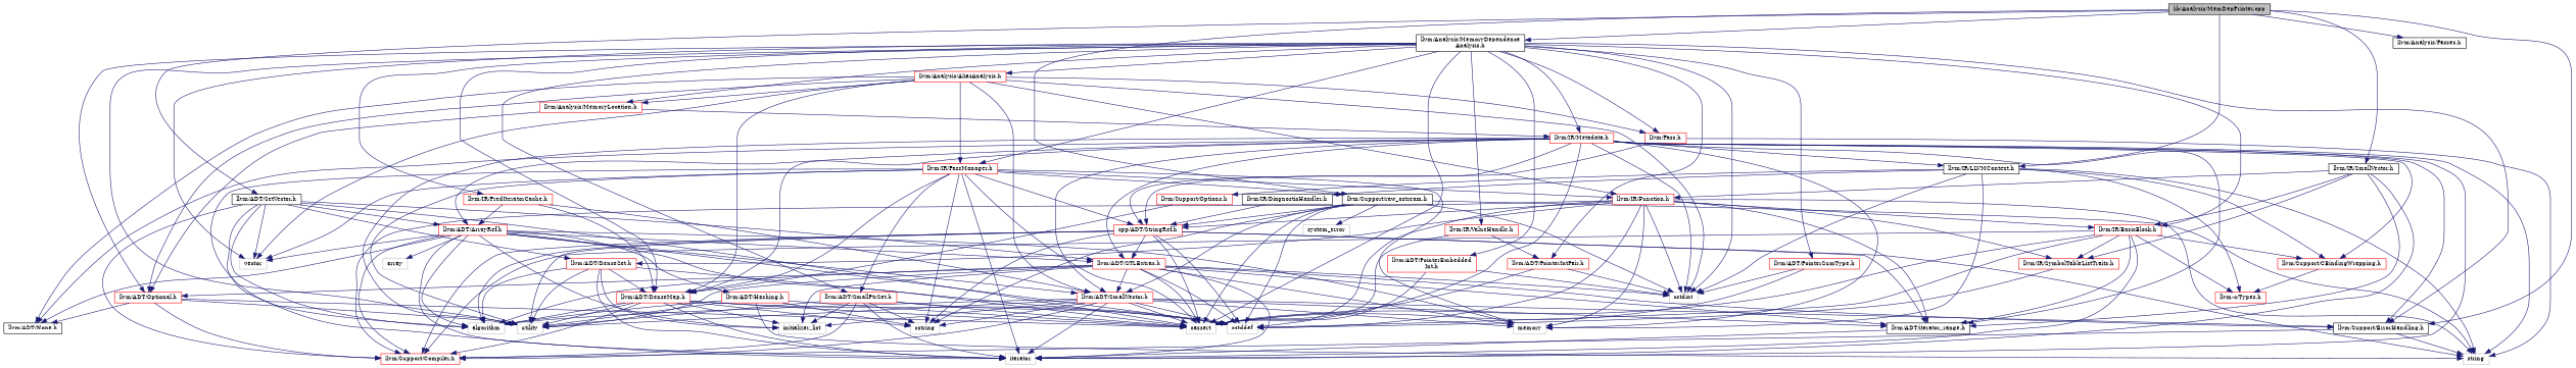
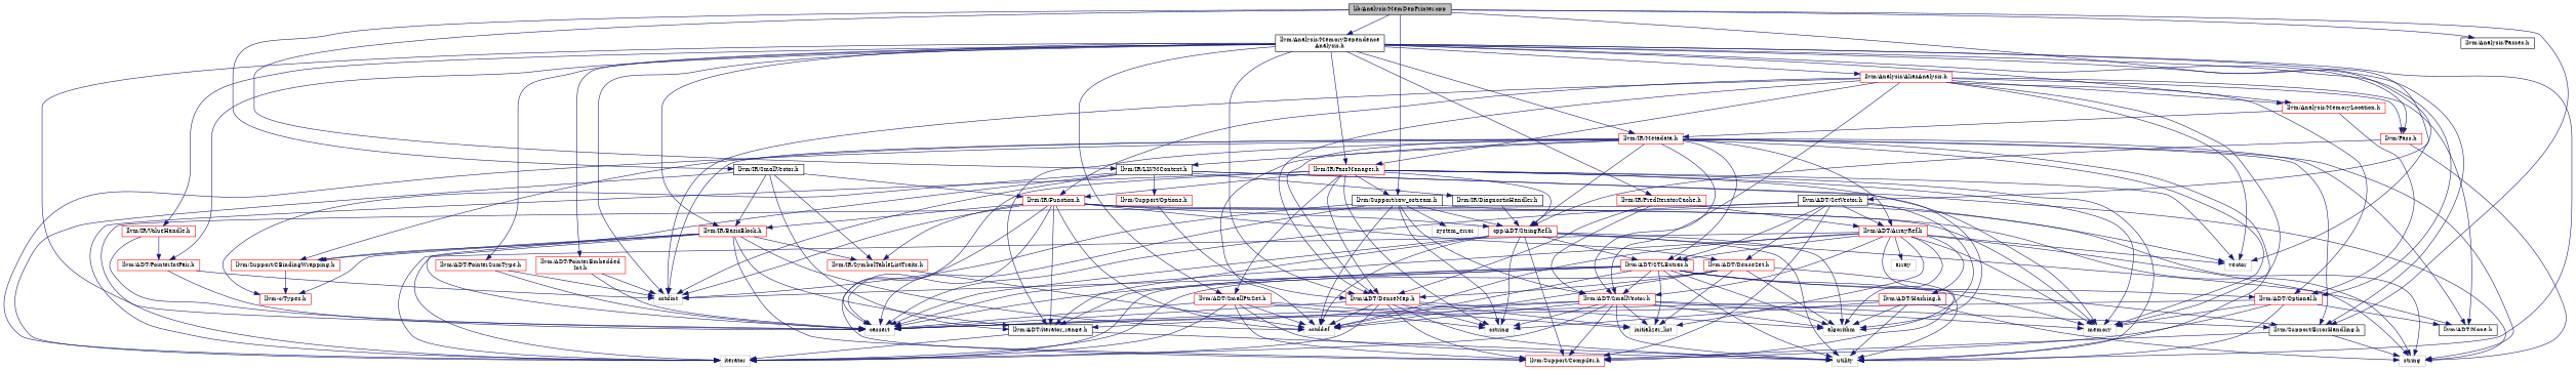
  digraph {
    fontname="DejaVu Serif"
    node [color=red fontname="DejaVu Serif" fontsize=10 shape=box]
    edge [color=midnightblue fontname="DejaVu Serif" fontsize=10 labelfontname=Helvetica labelfontsize=10 style=solid]
    n1 [color=black fillcolor=grey75 fontcolor=black height=0.2 label="lib/Analysis/MemDepPrinter.cpp" style=filled width=0.4]
    n2 [color=black height=0.2 label="llvm/ADT/SetVector.h" width=0.4]
    n3 [color=black height=0.2 label="llvm/Support/ErrorHandling.h" width=0.4]
    n4 [color=black height=0.2 label="llvm/Analysis/MemoryDependence\lAnalysis.h" width=0.4]
    n5 [color=black height=0.2 label="llvm/IR/LLVMContext.h" width=0.4]
    n6 [color=black height=0.2 label="llvm/Support/raw_ostream.h" width=0.4]
    n7 [color=black height=0.2 label="llvm/Analysis/Passes.h" width=0.4]
    n8 [color=black height=0.2 label="llvm/IR/SmallVector.h" width=0.4]
    n9 [height=0.2 label="llvm/ADT/ArrayRef.h" width=0.4]
    n10 [color=grey75 height=0.2 label=algorithm width=0.4]
    n11 [color=grey75 height=0.2 label=cassert width=0.4]
    n12 [color=grey75 height=0.2 label=iterator width=0.4]
    n13 [height=0.2 label="llvm/Support/Compiler.h" width=0.4]
    n14 [height=0.2 label="llvm/ADT/STLExtras.h" width=0.4]
    n15 [color=grey75 height=0.2 label=vector width=0.4]
    n16 [height=0.2 label="llvm/ADT/DenseSet.h" width=0.4]
    n17 [color=grey75 height=0.2 label=string width=0.4]
    n18 [color=grey75 height=0.2 label=utility width=0.4]
    n19 [height=0.2 label="llvm/ADT/Optional.h" width=0.4]
    n20 [color=grey75 height=0.2 label=cstdint width=0.4]
    n21 [height=0.2 label="llvm/ADT/DenseMap.h" width=0.4]
    n22 [height=0.2 label="llvm/ADT/PointerEmbedded\lInt.h" width=0.4]
    n23 [height=0.2 label="llvm/ADT/PointerIntPair.h" width=0.4]
    n24 [height=0.2 label="llvm/ADT/PointerSumType.h" width=0.4]
    n25 [height=0.2 label="llvm/ADT/SmallPtrSet.h" width=0.4]
    n26 [height=0.2 label="llvm/Analysis/AliasAnalysis.h" width=0.4]
    n27 [height=0.2 label="llvm/Analysis/MemoryLocation.h" width=0.4]
    n28 [height=0.2 label="llvm/IR/Metadata.h" width=0.4]
    n29 [height=0.2 label="llvm/IR/BasicBlock.h" width=0.4]
    n30 [height=0.2 label="llvm/IR/PassManager.h" width=0.4]
    n31 [height=0.2 label="llvm/Pass.h" width=0.4]
    n32 [height=0.2 label="llvm/IR/PredIteratorCache.h" width=0.4]
    n33 [height=0.2 label="llvm/IR/ValueHandle.h" width=0.4]
    n34 [color=grey75 height=0.2 label=memory width=0.4]
    n35 [height=0.2 label="llvm/Support/CBindingWrapping.h" width=0.4]
    n36 [height=0.2 label="llvm-c/Types.h" width=0.4]
    n37 [color=black height=0.2 label="llvm/IR/DiagnosticHandler.h" width=0.4]
    n38 [height=0.2 label="llvm/Support/Options.h" width=0.4]
    n39 [height=0.2 label="llvm/ADT/SmallVector.h" width=0.4]
    n40 [color=grey75 height=0.2 label=cstddef width=0.4]
    n41 [color=grey75 height=0.2 label=cstring width=0.4]
    n42 [height=0.2 label="cpp/ADT/StringRef.h" width=0.4]
    n43 [color=grey75 height=0.2 label=system_error width=0.4]
    n44 [color=black height=0.2 label="llvm/ADT/iterator_range.h" width=0.4]
    n45 [height=0.2 label="llvm/IR/Function.h" width=0.4]
    n46 [height=0.2 label="llvm/IR/SymbolTableListTraits.h" width=0.4]
    n47 [height=0.2 label="llvm/ADT/Hashing.h" width=0.4]
    n48 [color=black height=0.2 label="llvm/ADT/None.h" width=0.4]
    n49 [color=grey75 height=0.2 label=initializer_list width=0.4]
    n50 [color=grey75 height=0.2 label=array width=0.4]
    n1 -> n2
    n1 -> n3
    n1 -> n4
    n1 -> n5
    n1 -> n6
    n1 -> n7
    n1 -> n8
    n2 -> n9
    n2 -> n10
    n2 -> n11
    n2 -> n12
    n2 -> n13
    n2 -> n14
    n2 -> n15
    n2 -> n16
    n3 -> n13
    n3 -> n17
    n4 -> n3
    n4 -> n11
    n4 -> n15
    n4 -> n18
    n4 -> n19
    n4 -> n20
    n4 -> n21
    n4 -> n22
    n4 -> n23
    n4 -> n24
    n4 -> n25
    n4 -> n26
    n4 -> n27
    n4 -> n28
    n4 -> n29
    n4 -> n30
    n4 -> n31
    n4 -> n32
    n4 -> n33
    n5 -> n17
    n5 -> n20
    n5 -> n34
    n5 -> n35
    n5 -> n36
    n5 -> n37
    n5 -> n38
    n6 -> n11
    n6 -> n17
    n6 -> n20
    n6 -> n39
    n6 -> n40
    n6 -> n41
    n6 -> n42
    n6 -> n43
    n8 -> n12
    n8 -> n29
    n8 -> n44
    n8 -> n45
    n8 -> n46
    n9 -> n10
    n9 -> n11
    n9 -> n12
    n9 -> n13
    n9 -> n14
    n9 -> n15
    n9 -> n34
    n9 -> n39
    n9 -> n40
    n9 -> n47
    n9 -> n48
    n9 -> n49
    n9 -> n50
    n14 -> n3
    n14 -> n10
    n14 -> n11
    n14 -> n12
    n14 -> n18
    n14 -> n19
    n14 -> n20
    n14 -> n34
    n14 -> n39
    n14 -> n40
    n14 -> n44
    n14 -> n49
    n16 -> n10
    n16 -> n12
    n16 -> n18
    n16 -> n21
    n16 -> n40
    n16 -> n49
    n19 -> n11
    n19 -> n13
    n19 -> n18
+   n19 -> n34
    n19 -> n48
    n21 -> n10
    n21 -> n11
    n21 -> n12
    n21 -> n13
    n21 -> n18
    n21 -> n40
    n21 -> n41
    n21 -> n49
    n22 -> n11
    n22 -> n20
    n23 -> n11
    n23 -> n20
    n24 -> n11
    n24 -> n20
    n25 -> n11
    n25 -> n12
    n25 -> n13
    n25 -> n18
    n25 -> n40
    n25 -> n41
    n25 -> n49
    n26 -> n15
    n26 -> n19
    n26 -> n20
    n26 -> n21
    n26 -> n27
    n26 -> n30
    n26 -> n31
+   n26 -> n34
    n26 -> n39
    n26 -> n45
    n26 -> n48
    n27 -> n19
    n27 -> n28
    n28 -> n3
    n28 -> n5
    n28 -> n9
    n28 -> n12
    n28 -> n14
    n28 -> n17
    n28 -> n18
    n28 -> n20
    n28 -> n21
    n28 -> n34
    n28 -> n35
    n28 -> n39
    n28 -> n40
    n28 -> n42
    n28 -> n44
    n28 -> n48
    n29 -> n11
    n29 -> n12
    n29 -> n13
    n29 -> n35
    n29 -> n36
    n29 -> n40
    n29 -> n44
    n29 -> n46
    n30 -> n6
    n30 -> n10
    n30 -> n11
    n30 -> n12
    n30 -> n15
    n30 -> n18
    n30 -> n21
    n30 -> n25
    n30 -> n34
    n30 -> n41
    n30 -> n42
    n30 -> n45
    n31 -> n17
    n31 -> n42
    n32 -> n9
    n32 -> n21
    n32 -> n39
    n33 -> n11
    n33 -> n23
    n35 -> n36
    n37 -> n42
    n38 -> n21
    n39 -> n3
    n39 -> n10
    n39 -> n11
    n39 -> n12
    n39 -> n13
    n39 -> n18
    n39 -> n34
    n39 -> n40
    n39 -> n41
    n39 -> n44
    n39 -> n49
    n42 -> n10
    n42 -> n11
    n42 -> n13
    n42 -> n14
    n42 -> n17
    n42 -> n18
    n42 -> n40
    n42 -> n41
    n42 -> n44
    n44 -> n12
+   n44 -> n18
    n45 -> n11
    n45 -> n13
    n45 -> n16
    n45 -> n17
    n45 -> n20
    n45 -> n29
    n45 -> n34
    n45 -> n40
    n45 -> n42
    n45 -> n44
    n45 -> n46
    n46 -> n40
    n47 -> n10
    n47 -> n11
    n47 -> n17
    n47 -> n18
    n47 -> n41
  }
